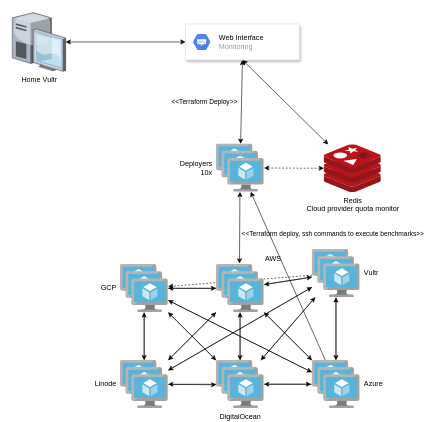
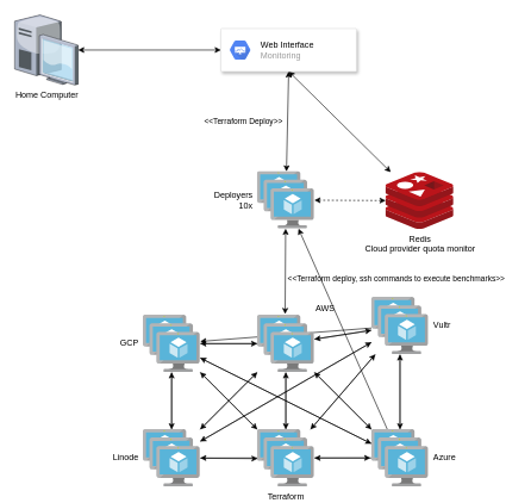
  <mxCell id="0" />
  <mxCell id="1" parent="0" />
  <mxCell id="2" value="Redis&lt;br&gt;Cloud provider quota monitor" style="aspect=fixed;html=1;points=[];align=center;image;fontSize=12;image=img/lib/mscae/Cache_Redis_Product.svg;" parent="1" vertex="1"><mxGeometry x="540" y="240" width="95.24" height="80" as="geometry" /></mxCell>
  <mxCell id="3" style="edgeStyle=none;rounded=1;jumpStyle=none;orthogonalLoop=1;jettySize=auto;html=1;entryX=0;entryY=0.5;entryDx=0;entryDy=0;shadow=0;startArrow=classic;startFill=1;" parent="1" source="4" target="8" edge="1"><mxGeometry relative="1" as="geometry" /></mxCell>
- <mxCell id="4" value="Home Vultr" style="verticalLabelPosition=bottom;aspect=fixed;html=1;verticalAlign=top;strokeColor=none;align=center;outlineConnect=0;shape=mxgraph.citrix.desktop;" parent="1" vertex="1"><mxGeometry x="20" y="20" width="89" height="98" as="geometry" /></mxCell>
+ <mxCell id="4" value="Home Computer" style="verticalLabelPosition=bottom;aspect=fixed;html=1;verticalAlign=top;strokeColor=none;align=center;outlineConnect=0;shape=mxgraph.citrix.desktop;" parent="1" vertex="1"><mxGeometry x="20" y="20" width="89" height="98" as="geometry" /></mxCell>
  <mxCell id="5" value="" style="endArrow=none;dashed=1;html=1;sketch=0;elbow=vertical;" parent="1" edge="1"><mxGeometry width="50" height="50" relative="1" as="geometry"><mxPoint x="392.5" y="440" as="sourcePoint" /><mxPoint x="392.5" y="440" as="targetPoint" /></mxGeometry></mxCell>
  <mxCell id="6" value="&amp;lt;&amp;lt;Terraform Deploy&amp;gt;&amp;gt;" style="edgeStyle=none;rounded=1;jumpStyle=none;orthogonalLoop=1;jettySize=auto;html=1;shadow=0;startArrow=classic;startFill=1;align=right;labelPosition=left;verticalLabelPosition=middle;verticalAlign=middle;spacingRight=5;exitX=0.5;exitY=1;exitDx=0;exitDy=0;" parent="1" source="8" target="47" edge="1"><mxGeometry relative="1" as="geometry" /></mxCell>
  <mxCell id="7" style="edgeStyle=none;rounded=0;sketch=0;orthogonalLoop=1;jettySize=auto;html=1;startArrow=classic;startFill=1;endArrow=classic;endFill=1;strokeColor=#000000;exitX=0.5;exitY=1;exitDx=0;exitDy=0;" parent="1" source="8" target="2" edge="1"><mxGeometry relative="1" as="geometry" /></mxCell>
  <mxCell id="8" value="" style="strokeColor=#dddddd;shadow=1;strokeWidth=1;rounded=1;absoluteArcSize=1;arcSize=2;" parent="1" vertex="1"><mxGeometry x="309" y="39" width="190" height="60" as="geometry" /></mxCell>
  <mxCell id="9" value="&lt;font color=&quot;#000000&quot;&gt;Web Interface&lt;/font&gt;&lt;br&gt;Monitoring" style="dashed=0;connectable=0;html=1;fillColor=#5184F3;strokeColor=none;shape=mxgraph.gcp2.hexIcon;prIcon=cloud_deployment_manager;part=1;labelPosition=right;verticalLabelPosition=middle;align=left;verticalAlign=middle;spacingLeft=5;fontColor=#999999;fontSize=12;" parent="8" vertex="1"><mxGeometry y="0.5" width="44" height="39" relative="1" as="geometry"><mxPoint x="5" y="-19.5" as="offset" /></mxGeometry></mxCell>
  <mxCell id="10" style="edgeStyle=none;rounded=1;jumpStyle=none;orthogonalLoop=1;jettySize=auto;html=1;entryX=0.488;entryY=-0.018;entryDx=0;entryDy=0;shadow=0;startArrow=classic;startFill=1;entryPerimeter=0;" parent="1" source="47" target="23" edge="1"><mxGeometry relative="1" as="geometry"><mxPoint x="400" y="400" as="targetPoint" /></mxGeometry></mxCell>
  <mxCell id="11" value="&amp;lt;&amp;lt;Terraform deploy, ssh commands to execute benchmarks&amp;gt;&amp;gt;" style="edgeLabel;html=1;align=left;verticalAlign=middle;resizable=0;points=[];" parent="10" vertex="1" connectable="0"><mxGeometry x="0.153" y="2" relative="1" as="geometry"><mxPoint as="offset" /></mxGeometry></mxCell>
  <mxCell id="12" style="rounded=0;orthogonalLoop=1;jettySize=auto;html=1;sketch=0;elbow=vertical;" parent="1" source="17" target="34" edge="1"><mxGeometry relative="1" as="geometry" /></mxCell>
  <mxCell id="13" style="rounded=0;orthogonalLoop=1;jettySize=auto;html=1;sketch=0;elbow=vertical;" parent="1" source="17" target="23" edge="1"><mxGeometry relative="1" as="geometry" /></mxCell>
  <mxCell id="14" style="rounded=0;orthogonalLoop=1;jettySize=auto;html=1;sketch=0;elbow=vertical;" parent="1" source="17" target="40" edge="1"><mxGeometry relative="1" as="geometry" /></mxCell>
- <mxCell id="15" style="rounded=0;sketch=0;orthogonalLoop=1;jettySize=auto;html=1;strokeColor=#000000;elbow=vertical;dashed=1;" parent="1" source="17" target="28" edge="1"><mxGeometry relative="1" as="geometry" /></mxCell>
+ <mxCell id="15" style="rounded=0;sketch=0;orthogonalLoop=1;jettySize=auto;html=1;strokeColor=#000000;elbow=vertical;" parent="1" source="17" target="28" edge="1"><mxGeometry relative="1" as="geometry" /></mxCell>
  <mxCell id="16" style="rounded=0;sketch=0;orthogonalLoop=1;jettySize=auto;html=1;strokeColor=#000000;elbow=vertical;" parent="1" source="17" target="45" edge="1"><mxGeometry relative="1" as="geometry" /></mxCell>
  <mxCell id="17" value="Vultr" style="aspect=fixed;html=1;points=[];align=left;image;fontSize=12;image=img/lib/mscae/VM_Scale_Set.svg;labelPosition=right;verticalLabelPosition=middle;verticalAlign=middle;sketch=0;spacingLeft=5;" parent="1" vertex="1"><mxGeometry x="520" y="415" width="80" height="80" as="geometry" /></mxCell>
  <mxCell id="18" style="rounded=0;orthogonalLoop=1;jettySize=auto;html=1;sketch=0;elbow=vertical;" parent="1" source="23" target="17" edge="1"><mxGeometry relative="1" as="geometry" /></mxCell>
  <mxCell id="19" style="rounded=0;orthogonalLoop=1;jettySize=auto;html=1;sketch=0;elbow=vertical;" parent="1" source="23" target="28" edge="1"><mxGeometry relative="1" as="geometry" /></mxCell>
  <mxCell id="20" style="rounded=0;orthogonalLoop=1;jettySize=auto;html=1;sketch=0;elbow=vertical;" parent="1" source="23" target="40" edge="1"><mxGeometry relative="1" as="geometry" /></mxCell>
  <mxCell id="21" style="rounded=0;sketch=0;orthogonalLoop=1;jettySize=auto;html=1;strokeColor=#000000;elbow=vertical;" parent="1" source="23" target="34" edge="1"><mxGeometry relative="1" as="geometry" /></mxCell>
  <mxCell id="22" style="rounded=0;sketch=0;orthogonalLoop=1;jettySize=auto;html=1;strokeColor=#000000;elbow=vertical;" parent="1" source="23" target="45" edge="1"><mxGeometry relative="1" as="geometry" /></mxCell>
  <mxCell id="23" value="AWS" style="aspect=fixed;html=1;points=[];align=left;image;fontSize=12;image=img/lib/mscae/VM_Scale_Set.svg;labelPosition=right;verticalLabelPosition=top;verticalAlign=bottom;sketch=0;" parent="1" vertex="1"><mxGeometry x="360" y="440" width="80" height="80" as="geometry" /></mxCell>
  <mxCell id="24" style="rounded=0;orthogonalLoop=1;jettySize=auto;html=1;sketch=0;elbow=vertical;" parent="1" source="28" target="45" edge="1"><mxGeometry relative="1" as="geometry" /></mxCell>
  <mxCell id="25" style="rounded=0;orthogonalLoop=1;jettySize=auto;html=1;sketch=0;elbow=vertical;" parent="1" source="28" target="23" edge="1"><mxGeometry relative="1" as="geometry" /></mxCell>
  <mxCell id="26" style="rounded=0;sketch=0;orthogonalLoop=1;jettySize=auto;html=1;strokeColor=#000000;elbow=vertical;" parent="1" source="28" target="40" edge="1"><mxGeometry relative="1" as="geometry" /></mxCell>
  <mxCell id="27" style="rounded=0;sketch=0;orthogonalLoop=1;jettySize=auto;html=1;strokeColor=#000000;elbow=vertical;" parent="1" source="28" target="34" edge="1"><mxGeometry relative="1" as="geometry" /></mxCell>
  <mxCell id="28" value="GCP" style="aspect=fixed;html=1;points=[];align=right;image;fontSize=12;image=img/lib/mscae/VM_Scale_Set.svg;labelPosition=left;verticalLabelPosition=middle;verticalAlign=middle;sketch=0;spacingRight=5;" parent="1" vertex="1"><mxGeometry x="200" y="440" width="80" height="80" as="geometry" /></mxCell>
  <mxCell id="29" style="rounded=0;orthogonalLoop=1;jettySize=auto;html=1;sketch=0;elbow=vertical;" parent="1" source="34" target="40" edge="1"><mxGeometry relative="1" as="geometry" /></mxCell>
  <mxCell id="30" style="rounded=0;orthogonalLoop=1;jettySize=auto;html=1;sketch=0;elbow=vertical;" parent="1" source="34" target="17" edge="1"><mxGeometry relative="1" as="geometry" /></mxCell>
  <mxCell id="31" style="rounded=0;sketch=0;orthogonalLoop=1;jettySize=auto;html=1;strokeColor=#000000;elbow=vertical;" parent="1" source="34" target="23" edge="1"><mxGeometry relative="1" as="geometry" /></mxCell>
  <mxCell id="32" style="rounded=0;sketch=0;orthogonalLoop=1;jettySize=auto;html=1;strokeColor=#000000;elbow=vertical;" parent="1" source="34" target="47" edge="1"><mxGeometry relative="1" as="geometry" /></mxCell>
  <mxCell id="33" style="rounded=0;sketch=0;orthogonalLoop=1;jettySize=auto;html=1;strokeColor=#000000;elbow=vertical;" parent="1" source="34" target="28" edge="1"><mxGeometry relative="1" as="geometry" /></mxCell>
  <mxCell id="34" value="Azure" style="aspect=fixed;html=1;points=[];align=left;image;fontSize=12;image=img/lib/mscae/VM_Scale_Set.svg;labelPosition=right;verticalLabelPosition=middle;verticalAlign=middle;sketch=0;spacingLeft=5;" parent="1" vertex="1"><mxGeometry x="520" y="600" width="80" height="80" as="geometry" /></mxCell>
  <mxCell id="35" style="rounded=0;orthogonalLoop=1;jettySize=auto;html=1;sketch=0;elbow=vertical;" parent="1" source="40" target="45" edge="1"><mxGeometry relative="1" as="geometry" /></mxCell>
  <mxCell id="36" style="rounded=0;orthogonalLoop=1;jettySize=auto;html=1;entryX=-0.018;entryY=0.499;entryDx=0;entryDy=0;entryPerimeter=0;sketch=0;elbow=vertical;" parent="1" source="40" target="34" edge="1"><mxGeometry relative="1" as="geometry" /></mxCell>
  <mxCell id="37" style="rounded=0;orthogonalLoop=1;jettySize=auto;html=1;sketch=0;elbow=vertical;" parent="1" source="40" target="23" edge="1"><mxGeometry relative="1" as="geometry" /></mxCell>
  <mxCell id="38" style="rounded=0;orthogonalLoop=1;jettySize=auto;html=1;sketch=0;elbow=vertical;" parent="1" source="40" target="17" edge="1"><mxGeometry relative="1" as="geometry" /></mxCell>
  <mxCell id="39" style="rounded=0;sketch=0;orthogonalLoop=1;jettySize=auto;html=1;strokeColor=#000000;elbow=vertical;" parent="1" source="40" target="28" edge="1"><mxGeometry relative="1" as="geometry" /></mxCell>
- <mxCell id="40" value="DigitalOcean" style="aspect=fixed;html=1;points=[];align=center;image;fontSize=12;image=img/lib/mscae/VM_Scale_Set.svg;sketch=0;labelPosition=center;verticalLabelPosition=bottom;verticalAlign=top;" parent="1" vertex="1"><mxGeometry x="360" y="600" width="80" height="80" as="geometry" /></mxCell>
+ <mxCell id="40" value="Terraform" style="aspect=fixed;html=1;points=[];align=center;image;fontSize=12;image=img/lib/mscae/VM_Scale_Set.svg;sketch=0;labelPosition=center;verticalLabelPosition=bottom;verticalAlign=top;" parent="1" vertex="1"><mxGeometry x="360" y="600" width="80" height="80" as="geometry" /></mxCell>
  <mxCell id="41" style="rounded=0;orthogonalLoop=1;jettySize=auto;html=1;sketch=0;elbow=vertical;" parent="1" source="45" target="28" edge="1"><mxGeometry relative="1" as="geometry" /></mxCell>
  <mxCell id="42" style="rounded=0;orthogonalLoop=1;jettySize=auto;html=1;entryX=0.006;entryY=0.511;entryDx=0;entryDy=0;entryPerimeter=0;sketch=0;elbow=vertical;" parent="1" source="45" target="40" edge="1"><mxGeometry relative="1" as="geometry" /></mxCell>
  <mxCell id="43" style="rounded=0;sketch=0;orthogonalLoop=1;jettySize=auto;html=1;strokeColor=#000000;elbow=vertical;" parent="1" source="45" target="23" edge="1"><mxGeometry relative="1" as="geometry" /></mxCell>
  <mxCell id="44" style="rounded=0;sketch=0;orthogonalLoop=1;jettySize=auto;html=1;strokeColor=#000000;elbow=vertical;" parent="1" source="45" target="17" edge="1"><mxGeometry relative="1" as="geometry" /></mxCell>
  <mxCell id="45" value="Linode" style="aspect=fixed;html=1;points=[];align=right;image;fontSize=12;image=img/lib/mscae/VM_Scale_Set.svg;labelPosition=left;verticalLabelPosition=middle;verticalAlign=middle;sketch=0;spacingRight=5;" parent="1" vertex="1"><mxGeometry x="200" y="600" width="80" height="80" as="geometry" /></mxCell>
  <mxCell id="46" style="edgeStyle=none;rounded=0;sketch=0;orthogonalLoop=1;jettySize=auto;html=1;startArrow=classic;startFill=1;endArrow=classic;endFill=1;strokeColor=#000000;dashed=1;" parent="1" source="47" target="2" edge="1"><mxGeometry relative="1" as="geometry" /></mxCell>
  <mxCell id="47" value="Deployers&lt;br&gt;10x" style="aspect=fixed;html=1;points=[];align=right;image;fontSize=12;image=img/lib/mscae/VM_Scale_Set.svg;labelPosition=left;verticalLabelPosition=middle;verticalAlign=middle;sketch=0;spacingRight=5;" parent="1" vertex="1"><mxGeometry x="360" y="239" width="80" height="80" as="geometry" /></mxCell>
